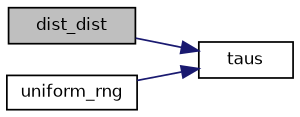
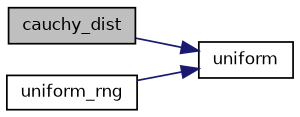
  digraph {
    rankdir=LR
    node [color=black fillcolor=white fontname=Helvetica fontsize=10 shape=record style=filled]
    edge [color=midnightblue fontname=Helvetica fontsize=10 labelfontname=Helvetica labelfontsize=10 style=solid]
-   n1 [fillcolor=grey75 fontcolor=black height=0.2 label=dist_dist width=0.4]
-   n2 [height=0.2 label=taus width=0.4]
+   n1 [fillcolor=grey75 fontcolor=black height=0.2 label=cauchy_dist width=0.4]
+   n2 [height=0.2 label=uniform width=0.4]
    n3 [height=0.2 label=uniform_rng width=0.4]
    n1 -> n2
    n3 -> n2
  }
